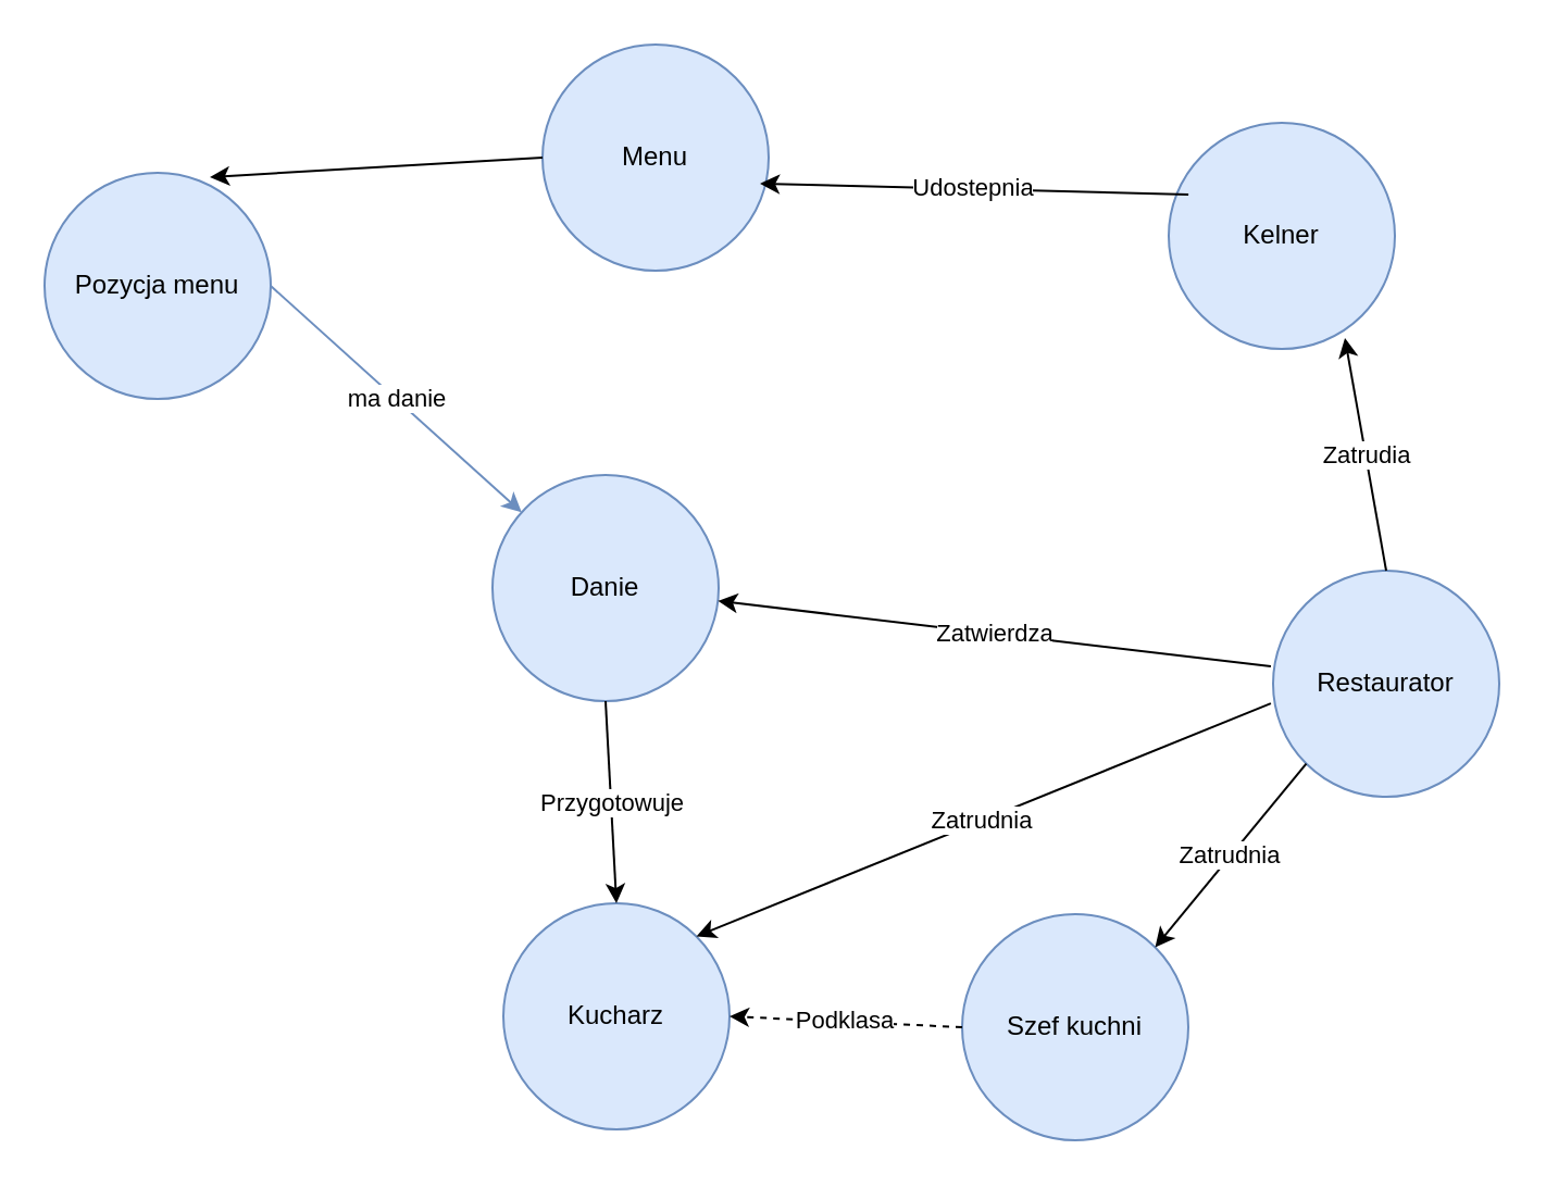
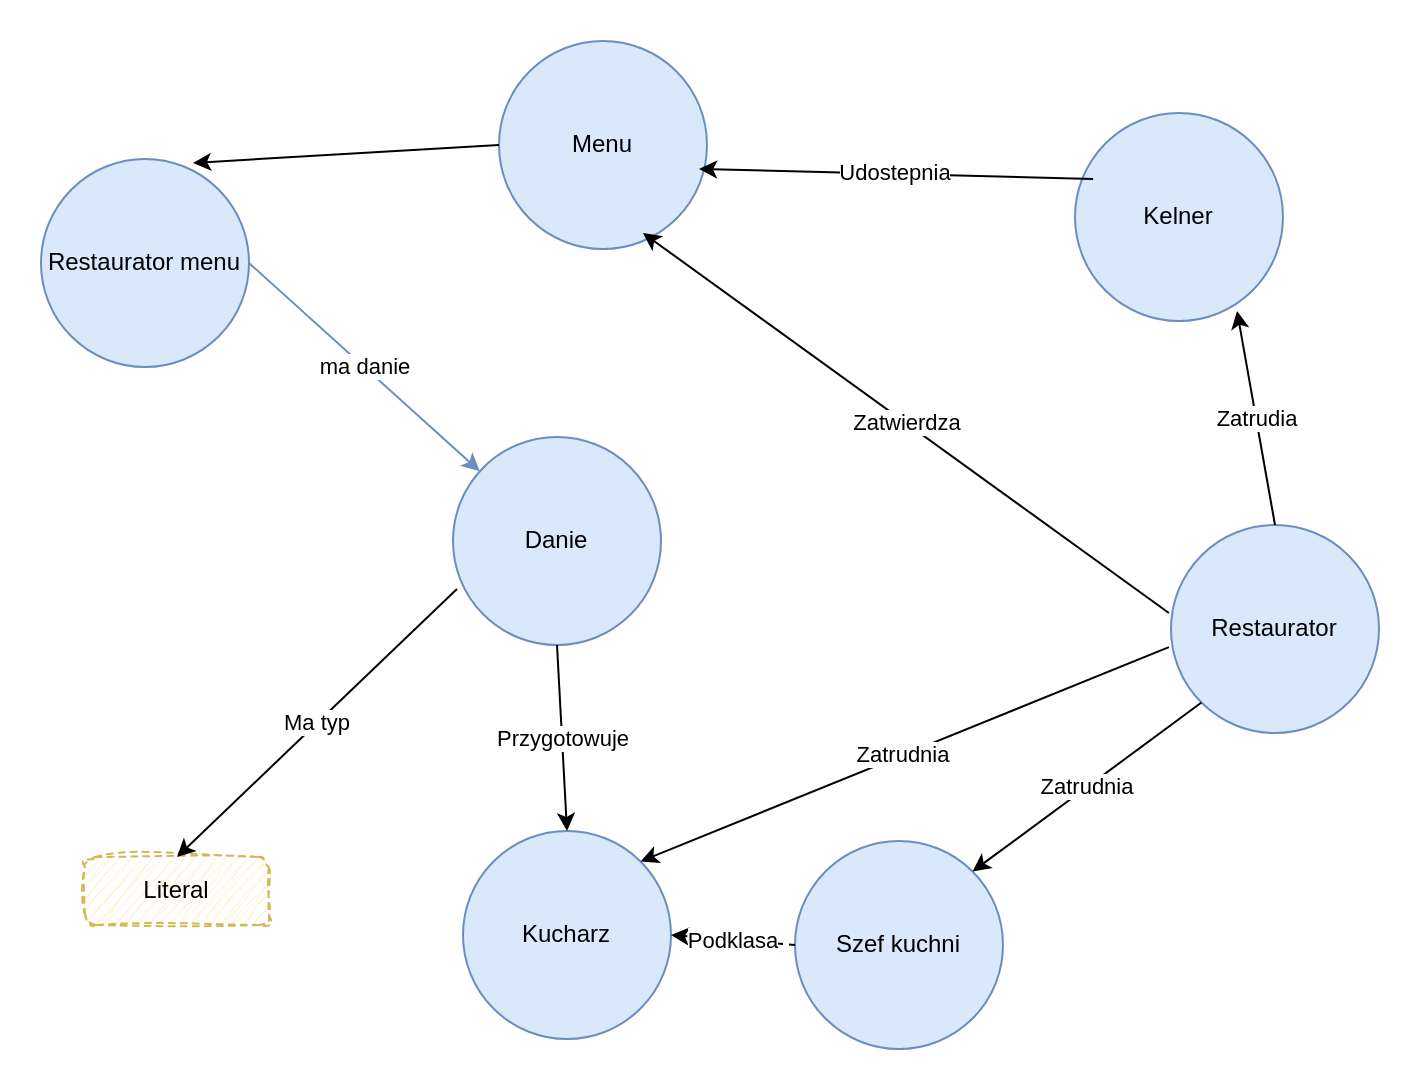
  <mxCell id="0" />
  <mxCell id="1" parent="0" />
  <mxCell id="2" value="Menu" style="ellipse;whiteSpace=wrap;html=1;aspect=fixed;fillColor=#dae8fc;strokeColor=#6c8ebf;" vertex="1" parent="1"><mxGeometry x="249" y="20" width="104" height="104" as="geometry" /></mxCell>
  <mxCell id="3" value="Kelner" style="ellipse;whiteSpace=wrap;html=1;aspect=fixed;fillColor=#dae8fc;strokeColor=#6c8ebf;" vertex="1" parent="1"><mxGeometry x="537" y="56" width="104" height="104" as="geometry" /></mxCell>
  <mxCell id="4" value="Danie" style="ellipse;whiteSpace=wrap;html=1;aspect=fixed;fillColor=#dae8fc;strokeColor=#6c8ebf;" vertex="1" parent="1"><mxGeometry x="226" y="218" width="104" height="104" as="geometry" /></mxCell>
  <mxCell id="5" value="Restaurator" style="ellipse;whiteSpace=wrap;html=1;aspect=fixed;fillColor=#dae8fc;strokeColor=#6c8ebf;" vertex="1" parent="1"><mxGeometry x="585" y="262" width="104" height="104" as="geometry" /></mxCell>
  <mxCell id="6" value="" style="endArrow=classic;html=1;rounded=0;exitX=0;exitY=0.5;exitDx=0;exitDy=0;entryX=0.731;entryY=0.019;entryDx=0;entryDy=0;entryPerimeter=0;" edge="1" parent="1" source="2" target="7"><mxGeometry width="50" height="50" relative="1" as="geometry"><mxPoint x="363" y="262" as="sourcePoint" /><mxPoint x="147.048" y="186" as="targetPoint" /></mxGeometry></mxCell>
- <mxCell id="7" value="Pozycja menu" style="ellipse;whiteSpace=wrap;html=1;aspect=fixed;fillColor=#dae8fc;strokeColor=#6c8ebf;" vertex="1" parent="1"><mxGeometry x="20" y="79" width="104" height="104" as="geometry" /></mxCell>
+ <mxCell id="7" value="Restaurator menu" style="ellipse;whiteSpace=wrap;html=1;aspect=fixed;fillColor=#dae8fc;strokeColor=#6c8ebf;" vertex="1" parent="1"><mxGeometry x="20" y="79" width="104" height="104" as="geometry" /></mxCell>
  <mxCell id="8" value="ma danie" style="endArrow=classic;html=1;rounded=0;exitX=1;exitY=0.5;exitDx=0;exitDy=0;fillColor=#dae8fc;strokeColor=#6c8ebf;" edge="1" parent="1" source="7" target="4"><mxGeometry width="50" height="50" relative="1" as="geometry"><mxPoint x="479" y="292" as="sourcePoint" /><mxPoint x="529" y="242" as="targetPoint" /></mxGeometry></mxCell>
  <mxCell id="9" value="Zatrudia" style="endArrow=classic;html=1;rounded=0;exitX=0.5;exitY=0;exitDx=0;exitDy=0;entryX=0.779;entryY=0.952;entryDx=0;entryDy=0;entryPerimeter=0;" edge="1" parent="1" source="5" target="3"><mxGeometry width="50" height="50" relative="1" as="geometry"><mxPoint x="479" y="292" as="sourcePoint" /><mxPoint x="529" y="242" as="targetPoint" /></mxGeometry></mxCell>
  <mxCell id="10" value="Udostepnia" style="endArrow=classic;html=1;rounded=0;entryX=0.962;entryY=0.615;entryDx=0;entryDy=0;entryPerimeter=0;exitX=0.087;exitY=0.317;exitDx=0;exitDy=0;exitPerimeter=0;" edge="1" parent="1" source="3" target="2"><mxGeometry width="50" height="50" relative="1" as="geometry"><mxPoint x="387" y="114" as="sourcePoint" /><mxPoint x="529" y="242" as="targetPoint" /></mxGeometry></mxCell>
- <mxCell id="11" value="Zatwierdza" style="endArrow=classic;html=1;rounded=0;exitX=-0.01;exitY=0.423;exitDx=0;exitDy=0;exitPerimeter=0;" edge="1" parent="1" source="5" target="4"><mxGeometry width="50" height="50" relative="1" as="geometry"><mxPoint x="479" y="292" as="sourcePoint" /><mxPoint x="529" y="242" as="targetPoint" /></mxGeometry></mxCell>
+ <mxCell id="11" value="Zatwierdza" style="endArrow=classic;html=1;rounded=0;exitX=-0.01;exitY=0.423;exitDx=0;exitDy=0;exitPerimeter=0;entryX=0.692;entryY=0.923;entryDx=0;entryDy=0;entryPerimeter=0;" edge="1" parent="1" source="5" target="2"><mxGeometry width="50" height="50" relative="1" as="geometry"><mxPoint x="479" y="292" as="sourcePoint" /><mxPoint x="529" y="242" as="targetPoint" /></mxGeometry></mxCell>
  <mxCell id="12" value="Kucharz" style="ellipse;whiteSpace=wrap;html=1;aspect=fixed;fillColor=#dae8fc;strokeColor=#6c8ebf;" vertex="1" parent="1"><mxGeometry x="231" y="415" width="104" height="104" as="geometry" /></mxCell>
- <mxCell id="13" value="Szef kuchni" style="ellipse;whiteSpace=wrap;html=1;aspect=fixed;fillColor=#dae8fc;strokeColor=#6c8ebf;" vertex="1" parent="1"><mxGeometry x="442" y="420" width="104" height="104" as="geometry" /></mxCell>
+ <mxCell id="13" value="Szef kuchni" style="ellipse;whiteSpace=wrap;html=1;aspect=fixed;fillColor=#dae8fc;strokeColor=#6c8ebf;" vertex="1" parent="1"><mxGeometry x="397" y="420" width="104" height="104" as="geometry" /></mxCell>
  <mxCell id="14" value="Przygotowuje" style="endArrow=classic;html=1;rounded=0;entryX=0.5;entryY=0;entryDx=0;entryDy=0;exitX=0.5;exitY=1;exitDx=0;exitDy=0;" edge="1" parent="1" source="4" target="12"><mxGeometry width="50" height="50" relative="1" as="geometry"><mxPoint x="360" y="341" as="sourcePoint" /><mxPoint x="529" y="242" as="targetPoint" /></mxGeometry></mxCell>
  <mxCell id="15" value="Podklasa" style="endArrow=classic;html=1;rounded=0;exitX=0;exitY=0.5;exitDx=0;exitDy=0;entryX=1;entryY=0.5;entryDx=0;entryDy=0;dashed=1;" edge="1" parent="1" source="13" target="12"><mxGeometry width="50" height="50" relative="1" as="geometry"><mxPoint x="479" y="292" as="sourcePoint" /><mxPoint x="529" y="242" as="targetPoint" /></mxGeometry></mxCell>
  <mxCell id="16" value="Zatrudnia" style="endArrow=classic;html=1;rounded=0;exitX=-0.01;exitY=0.587;exitDx=0;exitDy=0;exitPerimeter=0;entryX=1;entryY=0;entryDx=0;entryDy=0;" edge="1" parent="1" source="5" target="12"><mxGeometry width="50" height="50" relative="1" as="geometry"><mxPoint x="479" y="292" as="sourcePoint" /><mxPoint x="529" y="242" as="targetPoint" /></mxGeometry></mxCell>
  <mxCell id="17" value="Zatrudnia" style="endArrow=classic;html=1;rounded=0;exitX=0;exitY=1;exitDx=0;exitDy=0;entryX=1;entryY=0;entryDx=0;entryDy=0;" edge="1" parent="1" source="5" target="13"><mxGeometry width="50" height="50" relative="1" as="geometry"><mxPoint x="479" y="292" as="sourcePoint" /><mxPoint x="529" y="242" as="targetPoint" /></mxGeometry></mxCell>
+ <mxCell id="18" value="Literal" style="rounded=1;whiteSpace=wrap;html=1;dashed=1;fillColor=#fff2cc;strokeColor=#d6b656;glass=0;shadow=0;sketch=1;curveFitting=1;jiggle=2;" vertex="1" parent="1"><mxGeometry x="42" y="428" width="92" height="34" as="geometry" /></mxCell>
+ <mxCell id="19" value="Ma typ" style="endArrow=classic;html=1;rounded=0;exitX=0.019;exitY=0.731;exitDx=0;exitDy=0;exitPerimeter=0;entryX=0.5;entryY=0;entryDx=0;entryDy=0;" edge="1" parent="1" source="4" target="18"><mxGeometry width="50" height="50" relative="1" as="geometry"><mxPoint x="479" y="292" as="sourcePoint" /><mxPoint x="529" y="242" as="targetPoint" /></mxGeometry></mxCell>
